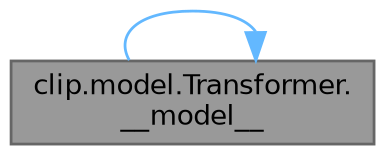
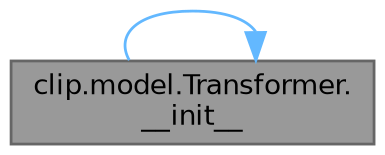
  digraph {
    rankdir=LR
-   n1 [color=gray40 fillcolor=grey60 fontcolor=black fontname=Helvetica fontsize=10 height=0.2 label="clip.model.Transformer.\l__model__" shape=box style=filled width=0.4]
+   n1 [color=gray40 fillcolor=grey60 fontcolor=black fontname=Helvetica fontsize=10 height=0.2 label="clip.model.Transformer.\l__init__" shape=box style=filled width=0.4]
    n1 -> n1 [color=steelblue1 fontname=Helvetica fontsize=10 labelfontname=Helvetica labelfontsize=10 style=solid]
  }
